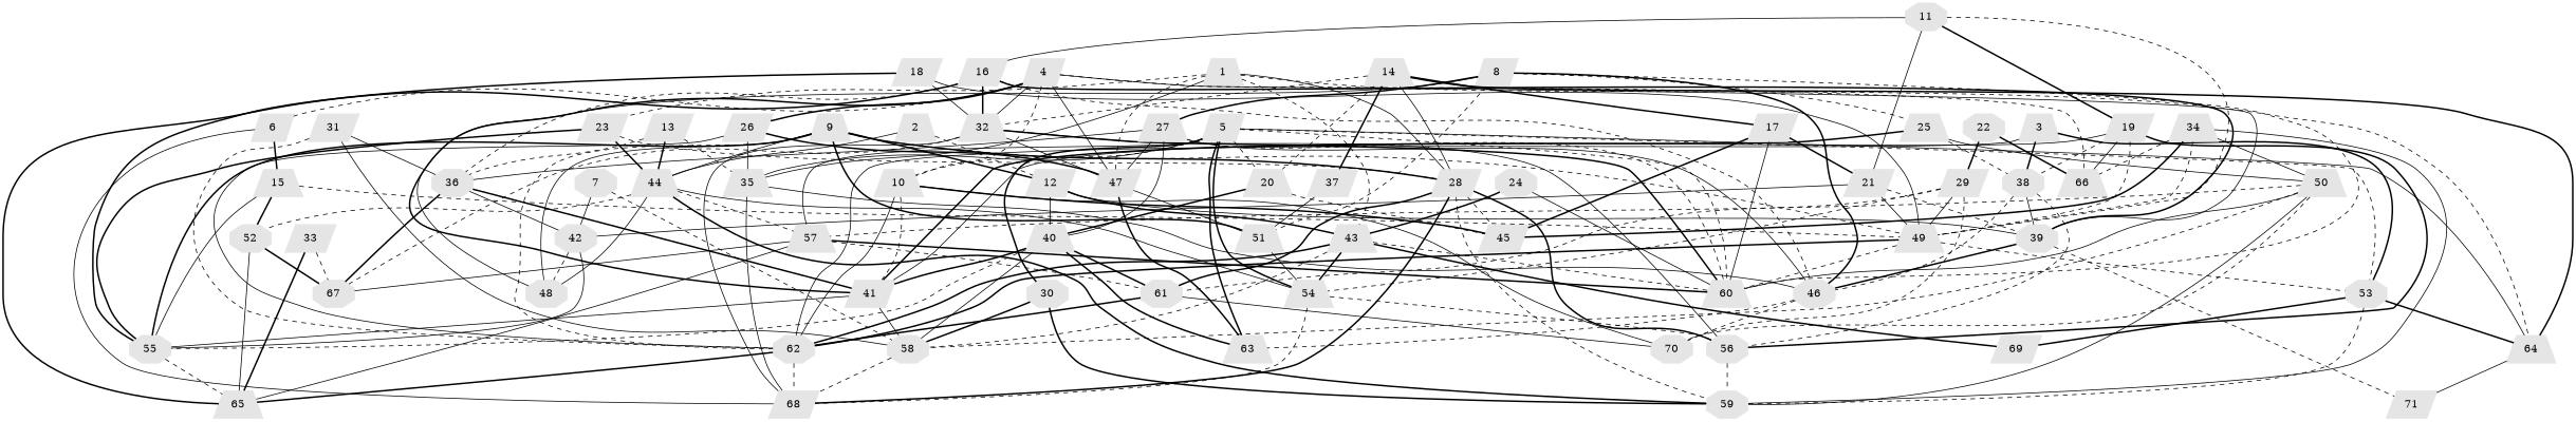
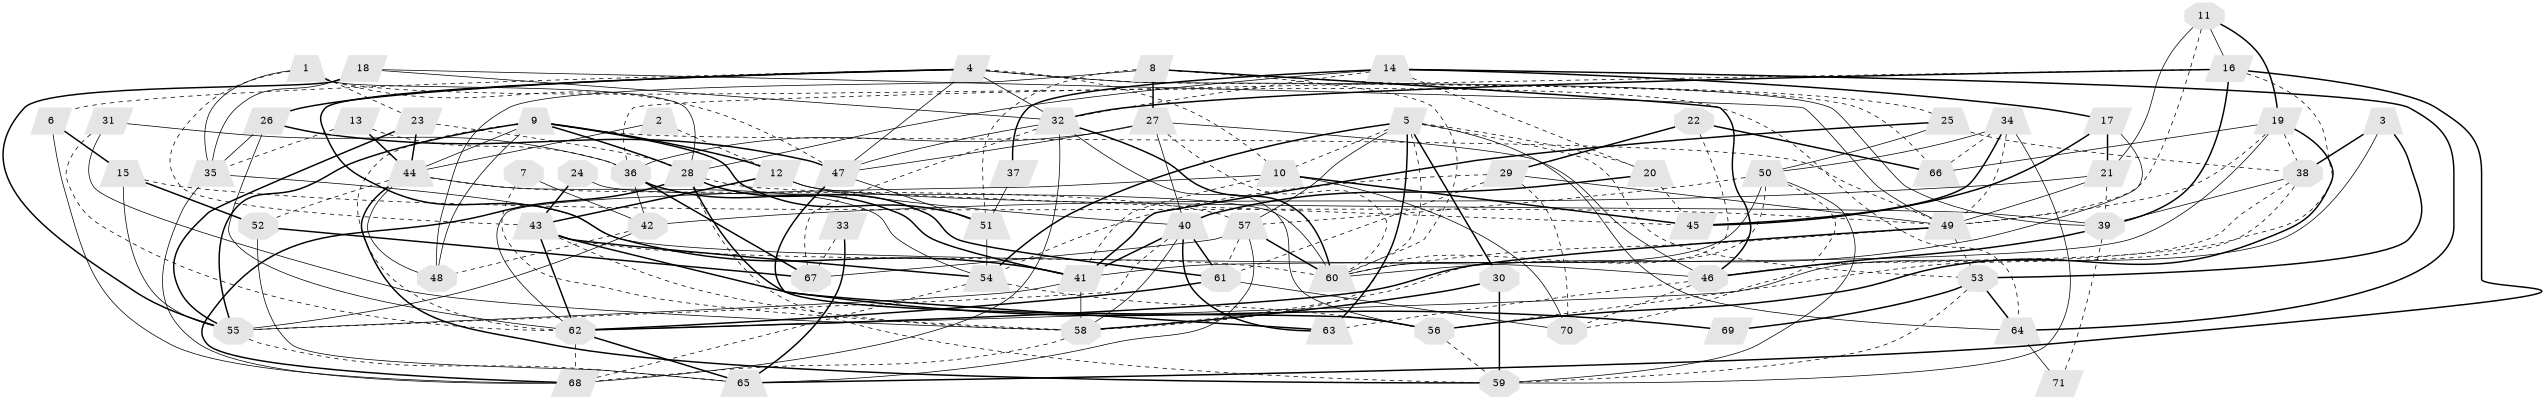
  graph {
    node [color=gray90 shape=trapezium style=filled]
    edge [style=dashed weight=1.0]
    23 [shape=parallelogram]
    1
    28 [shape=parallelogram]
    35
    43
    47 [shape=parallelogram]
    64
    44
    55 [shape=octagon]
    68 [shape=parallelogram]
    45 [shape=parallelogram]
    56 [shape=octagon]
    59 [shape=octagon]
    61 [shape=octagon]
    46 [shape=octagon]
    62 [shape=octagon]
    54
    60
    58 [shape=octagon]
    69 [shape=parallelogram]
    63
    51
    71 [shape=parallelogram]
    12 [shape=parallelogram]
    2
    39 [shape=octagon]
    40
    57
    48 [shape=octagon]
    52 [shape=octagon]
    38 [shape=octagon]
    3
    53 [shape=octagon]
    65
    4 [shape=parallelogram]
    6 [shape=parallelogram]
    10
    26 [shape=parallelogram]
    32
    41 [shape=parallelogram]
    66
    15
    70 [shape=octagon]
    67 [shape=octagon]
    5 [shape=parallelogram]
    20
    30 [shape=octagon]
    49
    7 [shape=octagon]
    42 [shape=octagon]
    8 [shape=parallelogram]
    25
    27
    50
    36 [shape=octagon]
    9
    11 [shape=octagon]
    16 [shape=parallelogram]
    19 [shape=parallelogram]
    21 [shape=parallelogram]
    13 [shape=parallelogram]
    14
    17 [shape=parallelogram]
    37 [shape=parallelogram]
    18 [shape=parallelogram]
    22 [shape=octagon]
    29 [shape=parallelogram]
    24 [shape=octagon]
    31 [shape=parallelogram]
    33 [shape=parallelogram]
    34
    23 -- 28
    23 -- 44 [style=bold]
    23 -- 55 [style=bold weight=2.0]
    1 -- 23
    1 -- 28 [style=solid]
    1 -- 35 [style=solid]
    1 -- 43
    1 -- 47
    1 -- 64
    28 -- 68 [style=bold]
    28 -- 45
    28 -- 56 [style=bold]
    28 -- 59
    28 -- 61 [style=bold]
    35 -- 68 [style=solid]
    35 -- 46 [style=solid]
    43 -- 62 [style=bold]
    43 -- 54 [style=bold]
    43 -- 60
    43 -- 58
    43 -- 69 [style=bold]
    47 -- 63 [style=bold]
    47 -- 51 [style=solid]
    64 -- 71 [style=solid]
    44 -- 59 [style=bold]
    44 -- 54 [style=solid]
    44 -- 57
    44 -- 48 [style=solid]
    44 -- 52
    55 -- 65
    56 -- 59
    61 -- 62 [style=bold]
    61 -- 70 [style=solid]
    46 -- 63
    46 -- 70
    62 -- 68
    62 -- 65 [style=bold]
    54 -- 68
    54 -- 56
    58 -- 68
    51 -- 54 [style=solid]
    12 -- 43 [style=bold]
    12 -- 39 [style=solid]
    12 -- 40 [style=solid]
    2 -- 44 [style=solid]
    2 -- 12
    39 -- 46 [style=bold]
    39 -- 71
    40 -- 55
    40 -- 61 [style=bold]
    40 -- 58 [style=solid]
    40 -- 63 [style=bold]
    40 -- 41 [style=bold]
    57 -- 61
    57 -- 60 [style=bold]
    57 -- 65 [style=solid]
    57 -- 67 [style=solid]
    52 -- 65 [style=solid]
    52 -- 67 [style=bold weight=2.0]
    38 -- 56
    38 -- 46
    38 -- 39 [style=solid]
    3 -- 62 [style=solid]
    3 -- 38 [style=bold]
    3 -- 53 [style=bold]
    53 -- 64 [style=bold]
    53 -- 59
    53 -- 69 [style=bold]
    4 -- 47 [style=solid]
    4 -- 39 [style=solid]
    4 -- 6
    4 -- 10
    4 -- 26 [style=bold]
    4 -- 32 [style=solid]
    4 -- 41 [style=bold]
    4 -- 66
    6 -- 68 [style=solid]
    6 -- 15 [style=bold]
    10 -- 45 [style=bold]
    10 -- 62 [style=solid]
    10 -- 41
    10 -- 70 [style=solid]
    26 -- 35 [style=solid weight=2.0]
    26 -- 47 [style=bold]
    26 -- 62 [style=solid]
    32 -- 47 [style=solid]
    32 -- 68 [style=solid]
    32 -- 56 [style=solid]
    32 -- 60 [style=bold]
    32 -- 67
    41 -- 55 [style=solid]
    41 -- 58 [style=solid]
    15 -- 55 [style=solid]
    15 -- 52 [style=bold]
    15 -- 49
-   5 -- 35 [style=solid weight=3.0]
+   18 -- 35 [style=solid weight=3.0]
    5 -- 64 [style=solid]
    5 -- 54 [style=bold]
    5 -- 60
    5 -- 63 [style=bold]
    5 -- 57 [style=solid]
    5 -- 53
    5 -- 10
    5 -- 20
    5 -- 30 [style=bold]
    20 -- 45
    20 -- 40 [style=bold]
    30 -- 59 [style=bold]
    30 -- 58 [style=bold]
    49 -- 62 [style=bold]
    49 -- 60
    49 -- 53
    7 -- 58
    7 -- 42 [style=solid]
    42 -- 55 [style=solid]
    42 -- 48 [weight=2.0]
    8 -- 46 [style=bold]
    8 -- 60
    8 -- 51
    8 -- 48 [style=solid]
    8 -- 25
    8 -- 27 [style=bold weight=2.0]
    25 -- 38
    25 -- 41 [style=bold]
    25 -- 50 [style=solid]
    27 -- 47 [style=solid]
    27 -- 46 [style=solid]
    27 -- 60
    27 -- 40 [style=solid]
    27 -- 36 [style=solid]
    50 -- 59 [style=solid]
    50 -- 60 [style=solid]
    50 -- 58
    50 -- 57
    50 -- 70
    36 -- 41 [style=bold]
    36 -- 67 [style=bold]
    36 -- 42 [style=solid]
    9 -- 28 [style=bold]
    9 -- 44 [style=solid]
    9 -- 55 [style=bold]
    9 -- 62
    9 -- 51 [style=bold]
    9 -- 12 [style=bold]
    9 -- 48 [style=solid]
    9 -- 49
    11 -- 49
    11 -- 16 [style=solid]
    11 -- 19 [style=bold]
    11 -- 21 [style=solid]
    16 -- 46
    16 -- 39 [style=bold]
    16 -- 65 [style=bold]
    16 -- 32 [style=bold]
    16 -- 36
    19 -- 56 [style=bold]
    19 -- 38
    19 -- 41 [style=solid]
    19 -- 66 [style=solid]
    19 -- 49 [weight=2.0]
    21 -- 39
    21 -- 49 [style=solid]
    21 -- 42 [style=solid]
    13 -- 35
    13 -- 44 [style=bold]
    13 -- 36
    14 -- 28 [style=solid]
    14 -- 64 [style=bold]
    14 -- 32
    14 -- 20
    14 -- 17 [style=bold]
    14 -- 37 [style=bold]
    17 -- 45 [style=bold]
    17 -- 60 [style=solid weight=2.0]
    17 -- 21 [style=bold]
    37 -- 51 [style=solid]
    18 -- 55 [style=bold]
    18 -- 32 [style=solid]
    18 -- 49 [style=solid]
+   22 -- 58
    22 -- 66 [style=bold]
    22 -- 29 [style=bold]
    29 -- 61
    29 -- 54
    29 -- 70
    29 -- 49 [style=solid weight=2.0]
    24 -- 43 [style=bold]
    24 -- 60 [style=solid]
    31 -- 62
    31 -- 58 [style=solid]
    31 -- 36 [style=solid]
    33 -- 65 [style=bold]
    33 -- 67
    34 -- 45 [style=bold]
    34 -- 59 [style=solid]
    34 -- 66
    34 -- 49
    34 -- 50 [style=solid]
  }
